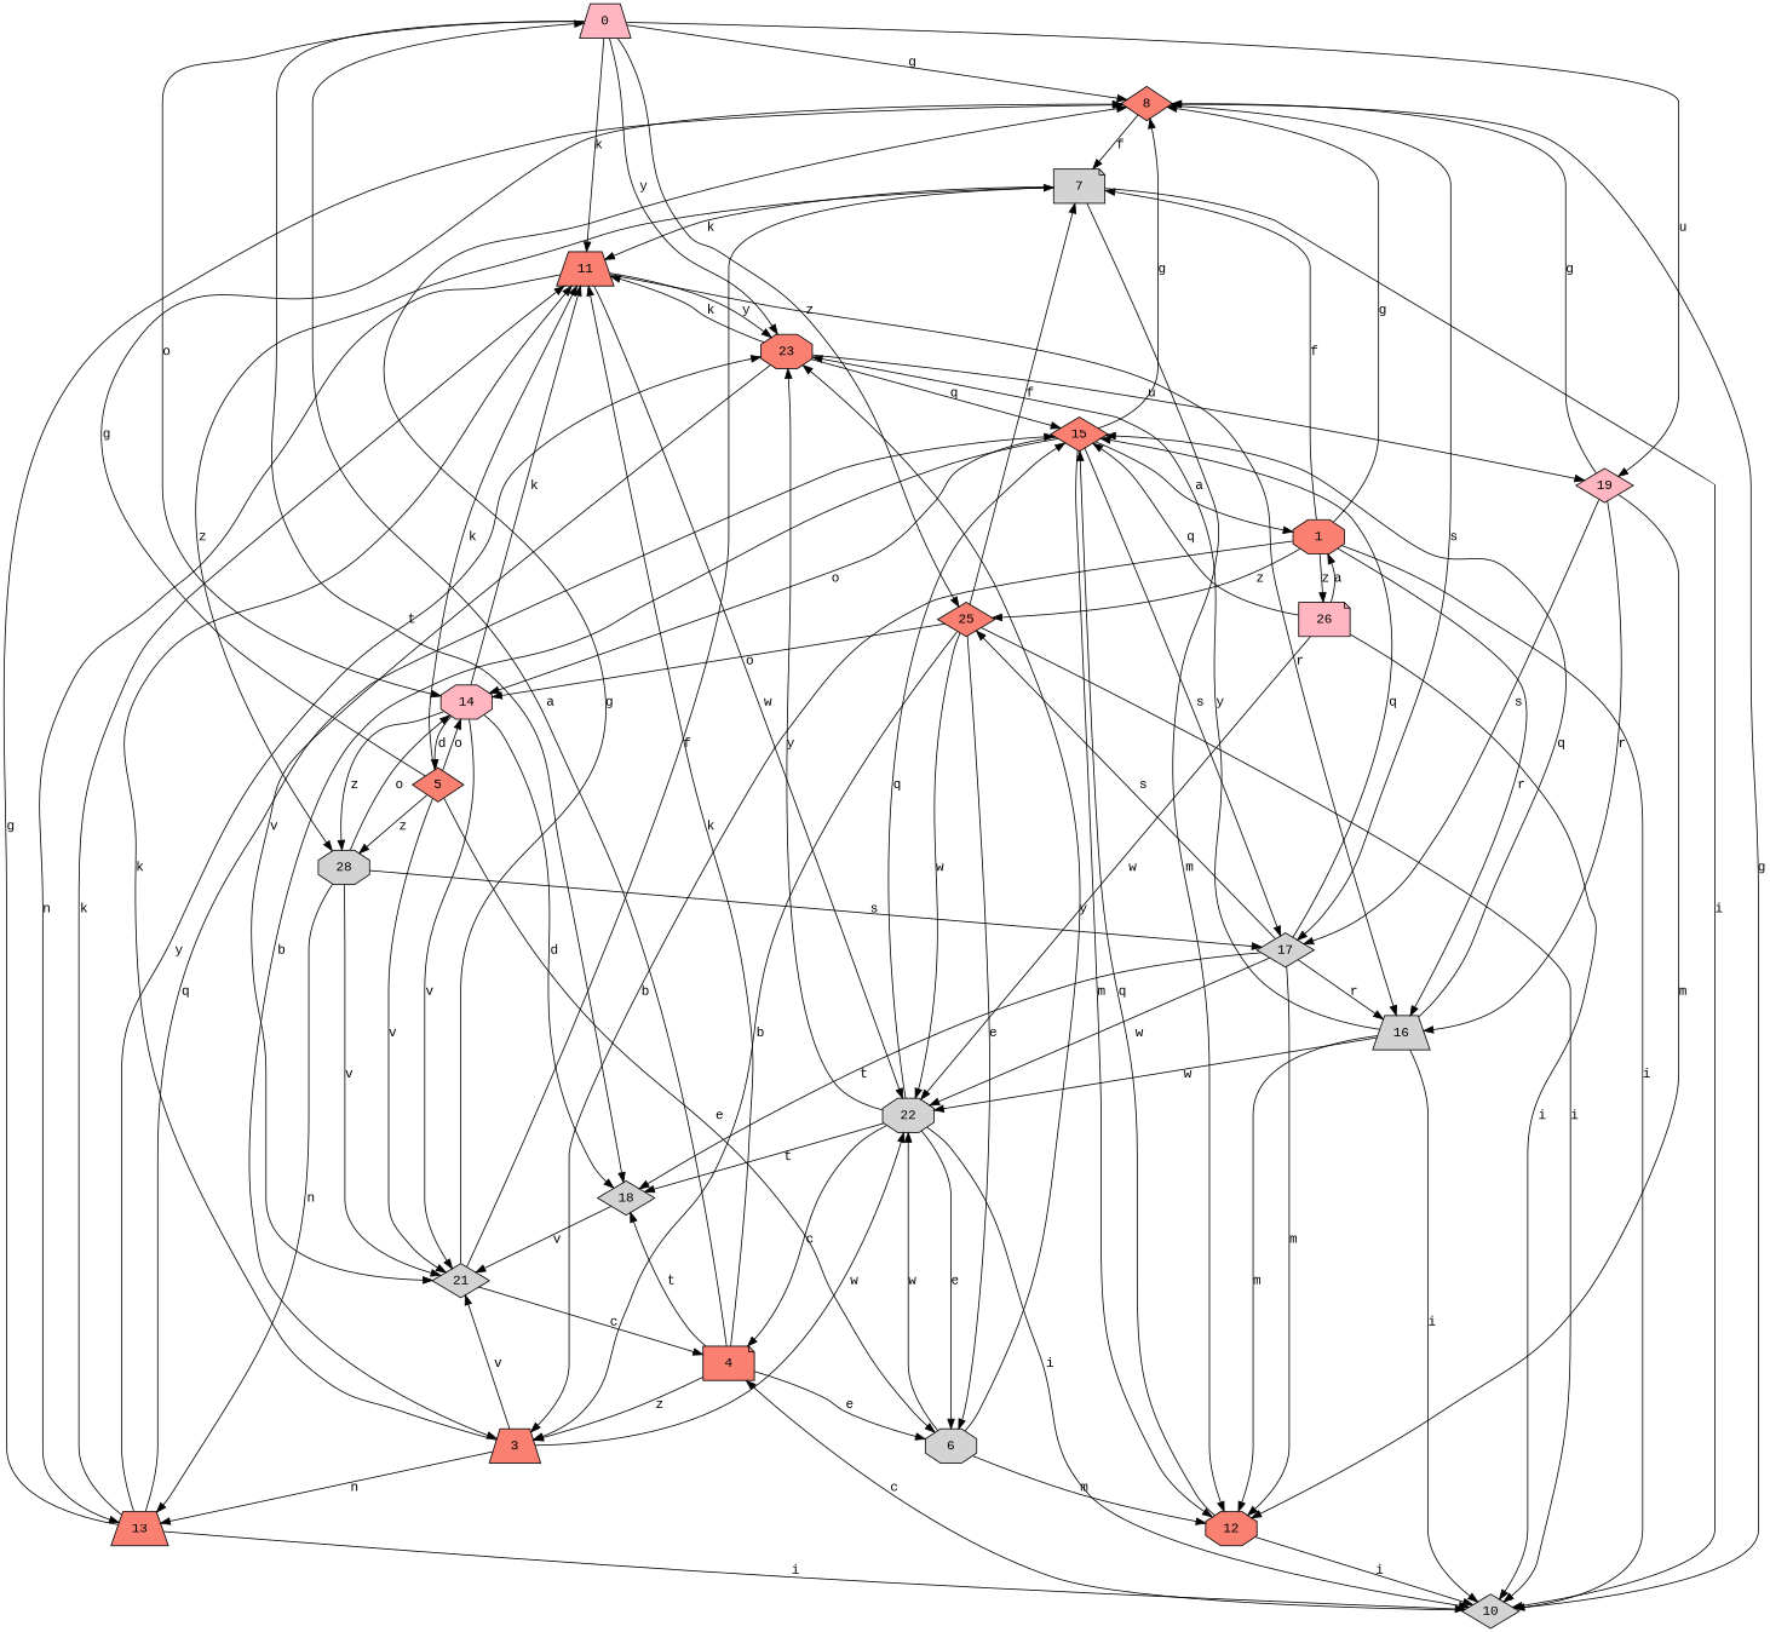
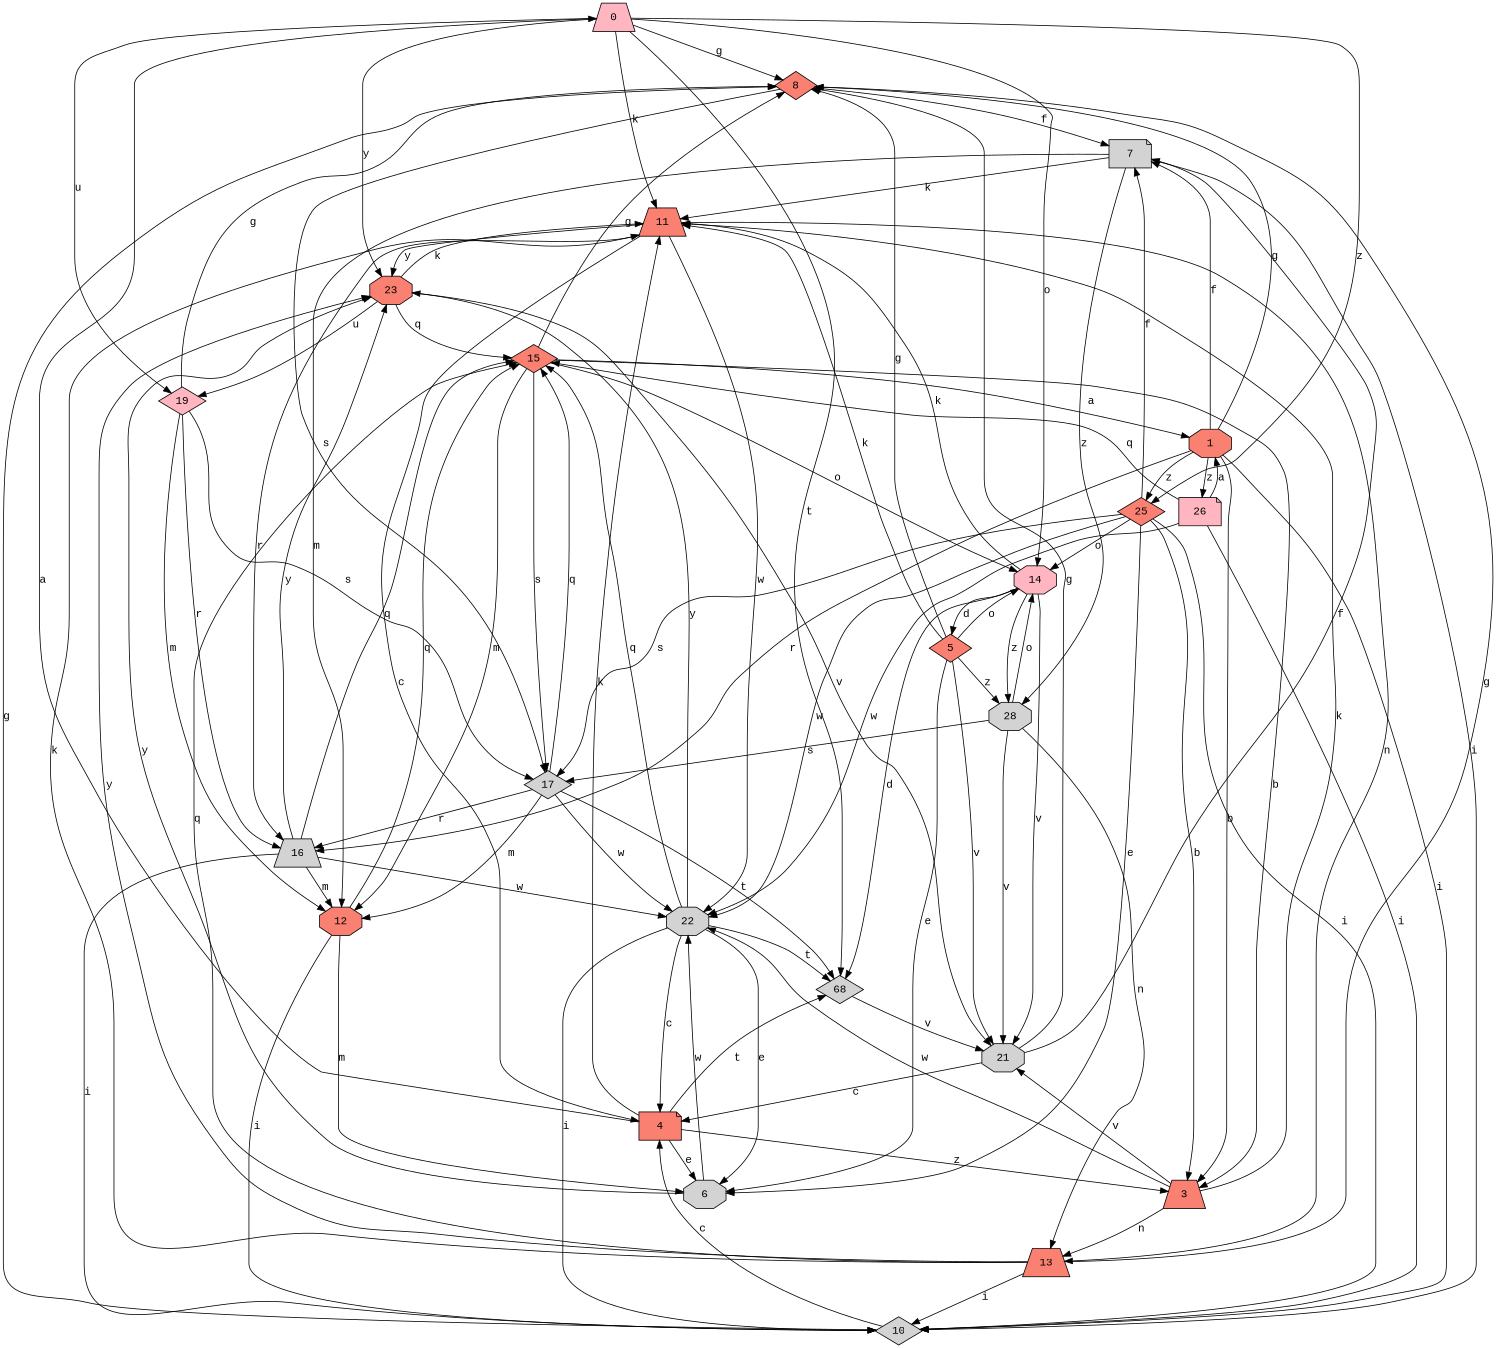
  strict digraph {
    fontname="Liberation Mono"
    node [fillcolor=salmon fontname="Liberation Mono" shape=diamond style=filled]
    edge [fontname="Liberation Mono"]
    0 [fillcolor=lightpink shape=trapezium]
    8
    11 [shape=trapezium]
    14 [fillcolor=lightpink shape=octagon]
-   18 [fillcolor=lightgrey]
+   18 [fillcolor=lightgrey label=68]
    19 [fillcolor=lightpink]
    23 [shape=octagon]
    25
    7 [fillcolor=lightgrey shape=note]
    17 [fillcolor=lightgrey]
    16 [fillcolor=lightgrey shape=trapezium]
    13 [shape=trapezium]
    22 [fillcolor=lightgrey shape=octagon]
    4 [shape=note]
-   21 [fillcolor=lightgrey]
+   21 [fillcolor=lightgrey shape=octagon]
    28 [fillcolor=lightgrey shape=octagon]
    5
    12 [shape=octagon]
    15
    3 [shape=trapezium]
    10 [fillcolor=lightgrey]
    6 [fillcolor=lightgrey shape=octagon]
    1 [shape=octagon]
    26 [fillcolor=lightpink shape=note]
    0 -> 8 [label=g]
    0 -> 11 [label=k]
    0 -> 14 [label=o]
    0 -> 18 [label=t]
    0 -> 19 [label=u]
    0 -> 23 [label=y]
    0 -> 25 [label=z]
    8 -> 7 [label=f]
    8 -> 17 [label=s]
    11 -> 23 [label=y]
    11 -> 16 [label=r]
    11 -> 13 [label=n]
    11 -> 22 [label=w]
+   11 -> 4 [label=c]
    14 -> 11 [label=k]
    14 -> 18 [label=d]
    14 -> 21 [label=v]
    14 -> 28 [label=z]
    14 -> 5 [label=d]
    18 -> 21 [label=v]
    19 -> 8 [label=g]
    19 -> 17 [label=s]
    19 -> 16 [label=r]
    19 -> 12 [label=m]
    23 -> 11 [label=k]
    23 -> 19 [label=u]
    23 -> 21 [label=v]
    23 -> 15 [label=q]
    25 -> 14 [label=o]
    25 -> 7 [label=f]
-   17 -> 25 [label=s]
+   25 -> 17 [label=s]
    25 -> 22 [label=w]
    25 -> 3 [label=b]
    25 -> 10 [label=i]
    25 -> 6 [label=e]
    7 -> 11 [label=k]
    7 -> 28 [label=z]
    7 -> 12 [label=m]
    7 -> 10 [label=i]
    17 -> 18 [label=t]
    17 -> 16 [label=r]
    17 -> 22 [label=w]
    17 -> 12 [label=m]
    17 -> 15 [label=q]
    16 -> 23 [label=y]
    16 -> 22 [label=w]
    16 -> 12 [label=m]
    16 -> 15 [label=q]
    16 -> 10 [label=i]
    13 -> 8 [label=g]
    13 -> 11 [label=k]
    13 -> 23 [label=y]
    13 -> 15 [label=q]
    13 -> 10 [label=i]
    22 -> 18 [label=t]
    22 -> 23 [label=y]
    22 -> 4 [label=c]
    22 -> 15 [label=q]
    22 -> 10 [label=i]
    22 -> 6 [label=e]
    4 -> 0 [label=a]
    4 -> 11 [label=k]
    4 -> 18 [label=t]
    4 -> 3 [label=z]
    4 -> 6 [label=e]
    21 -> 8 [label=g]
    21 -> 7 [label=f]
    21 -> 4 [label=c]
    28 -> 14 [label=o]
    28 -> 17 [label=s]
    28 -> 13 [label=n]
    28 -> 21 [label=v]
    5 -> 8 [label=g]
    5 -> 11 [label=k]
    5 -> 14 [label=o]
    5 -> 21 [label=v]
    5 -> 28 [label=z]
    5 -> 6 [label=e]
    12 -> 15 [label=q]
    12 -> 10 [label=i]
    15 -> 8 [label=g]
    15 -> 14 [label=o]
    15 -> 17 [label=s]
    15 -> 12 [label=m]
    15 -> 3 [label=b]
    15 -> 1 [label=a]
    3 -> 11 [label=k]
    3 -> 13 [label=n]
    3 -> 22 [label=w]
    3 -> 21 [label=v]
    10 -> 8 [label=g]
    10 -> 4 [label=c]
    6 -> 23 [label=y]
    6 -> 22 [label=w]
-   6 -> 12 [label=m]
+   12 -> 6 [label=m]
    1 -> 8 [label=g]
    1 -> 25 [label=z]
    1 -> 7 [label=f]
    1 -> 16 [label=r]
    1 -> 3 [label=b]
    1 -> 10 [label=i]
    1 -> 26 [label=z]
    26 -> 22 [label=w]
    26 -> 15 [label=q]
    26 -> 10 [label=i]
    26 -> 1 [label=a]
  }
